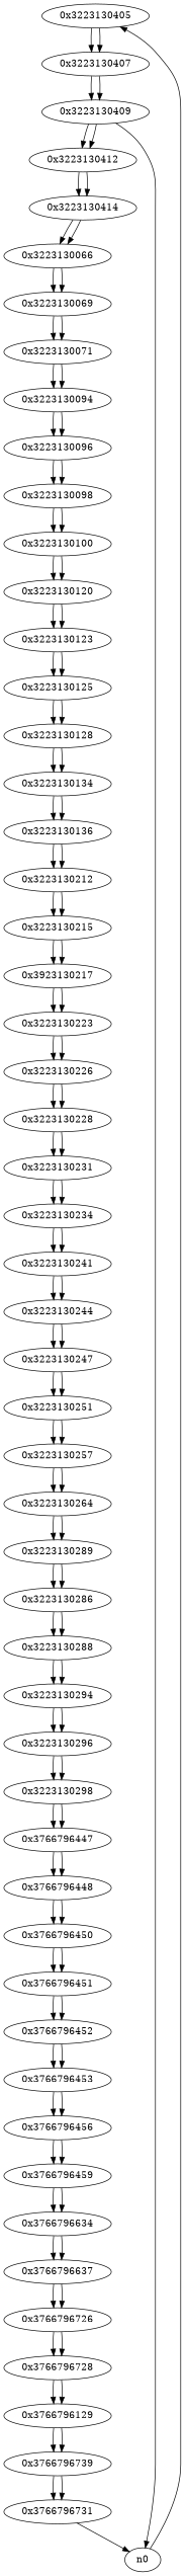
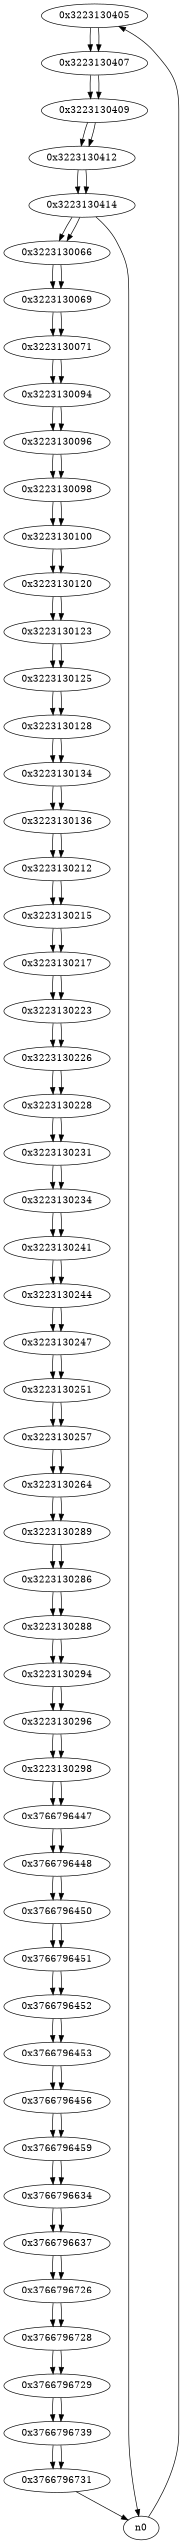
  digraph {
    n1 [label="0x3223130405"]
    n2 [label="0x3223130407"]
    n3 [label="0x3223130409"]
    n4 [label="0x3223130412"]
    n5 [label="0x3223130414"]
    n6 [label="0x3223130066"]
    n0
    n7 [label="0x3223130069"]
    n8 [label="0x3223130071"]
    n9 [label="0x3223130094"]
    n10 [label="0x3223130096"]
    n11 [label="0x3223130098"]
    n12 [label="0x3223130100"]
    n13 [label="0x3223130120"]
    n14 [label="0x3223130123"]
    n15 [label="0x3223130125"]
    n16 [label="0x3223130128"]
    n17 [label="0x3223130134"]
    n18 [label="0x3223130136"]
    n19 [label="0x3223130212"]
    n20 [label="0x3223130215"]
-   n21 [label="0x3923130217"]
+   n21 [label="0x3223130217"]
    n22 [label="0x3223130223"]
    n23 [label="0x3223130226"]
    n24 [label="0x3223130228"]
    n25 [label="0x3223130231"]
    n26 [label="0x3223130234"]
    n27 [label="0x3223130241"]
    n28 [label="0x3223130244"]
    n29 [label="0x3223130247"]
    n30 [label="0x3223130251"]
    n31 [label="0x3223130257"]
    n32 [label="0x3223130264"]
    n33 [label="0x3223130289"]
    n34 [label="0x3223130286"]
    n35 [label="0x3223130288"]
    n36 [label="0x3223130294"]
    n37 [label="0x3223130296"]
    n38 [label="0x3223130298"]
    n39 [label="0x3766796447"]
    n40 [label="0x3766796448"]
    n41 [label="0x3766796450"]
    n42 [label="0x3766796451"]
    n43 [label="0x3766796452"]
    n44 [label="0x3766796453"]
    n45 [label="0x3766796456"]
    n46 [label="0x3766796459"]
    n47 [label="0x3766796634"]
    n48 [label="0x3766796637"]
    n49 [label="0x3766796726"]
    n50 [label="0x3766796728"]
-   n51 [label="0x3766796129"]
+   n51 [label="0x3766796729"]
    n52 [label="0x3766796739"]
    n53 [label="0x3766796731"]
    n1 -> n2
    n1 -> n2
    n2 -> n3
    n2 -> n3
    n3 -> n4
    n3 -> n4
    n4 -> n5
    n4 -> n5
    n5 -> n6
    n5 -> n6
-   n3 -> n0
+   n5 -> n0
    n6 -> n7
    n6 -> n7
    n0 -> n1
    n7 -> n8
    n7 -> n8
    n8 -> n9
    n8 -> n9
    n9 -> n10
    n9 -> n10
    n10 -> n11
    n10 -> n11
    n11 -> n12
    n11 -> n12
    n12 -> n13
    n12 -> n13
    n13 -> n14
    n13 -> n14
    n14 -> n15
    n14 -> n15
    n15 -> n16
    n15 -> n16
    n16 -> n17
    n16 -> n17
    n17 -> n18
    n17 -> n18
    n18 -> n19
    n18 -> n19
    n19 -> n20
    n19 -> n20
    n20 -> n21
    n20 -> n21
    n21 -> n22
    n21 -> n22
    n22 -> n23
    n22 -> n23
    n23 -> n24
    n23 -> n24
    n24 -> n25
    n24 -> n25
    n25 -> n26
    n25 -> n26
    n26 -> n27
    n26 -> n27
    n27 -> n28
    n27 -> n28
    n28 -> n29
    n28 -> n29
    n29 -> n30
    n29 -> n30
    n30 -> n31
    n30 -> n31
    n31 -> n32
    n31 -> n32
    n32 -> n33
    n32 -> n33
    n33 -> n34
    n33 -> n34
    n34 -> n35
    n34 -> n35
    n35 -> n36
    n35 -> n36
    n36 -> n37
    n36 -> n37
    n37 -> n38
    n37 -> n38
    n38 -> n39
    n38 -> n39
    n39 -> n40
    n39 -> n40
    n40 -> n41
    n40 -> n41
    n41 -> n42
    n41 -> n42
    n42 -> n43
    n42 -> n43
    n43 -> n44
    n43 -> n44
    n44 -> n45
    n44 -> n45
    n45 -> n46
    n45 -> n46
    n46 -> n47
    n46 -> n47
    n47 -> n48
    n47 -> n48
    n48 -> n49
    n48 -> n49
    n49 -> n50
    n49 -> n50
    n50 -> n51
    n50 -> n51
    n51 -> n52
    n51 -> n52
    n52 -> n53
    n52 -> n53
    n53 -> n0
  }
